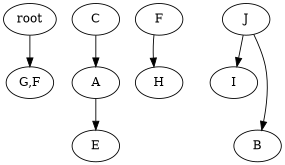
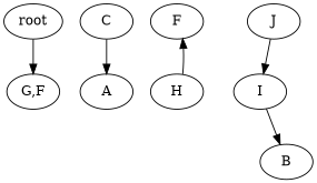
  strict digraph {
    n1 [label=root]
    n2 [label="G,F"]
    n3 [label=C]
    n4 [label=A]
-   n5 [label=E]
    n6 [label=F]
    n7 [label=H]
    n8 [label=J]
    n9 [label=I]
    n10 [label=B]
    n1 -> n2
    n3 -> n4
-   n4 -> n5
-   n6 -> n7
+   n7 -> n6
    n8 -> n9
-   n8 -> n10
+   n9 -> n10
  }
